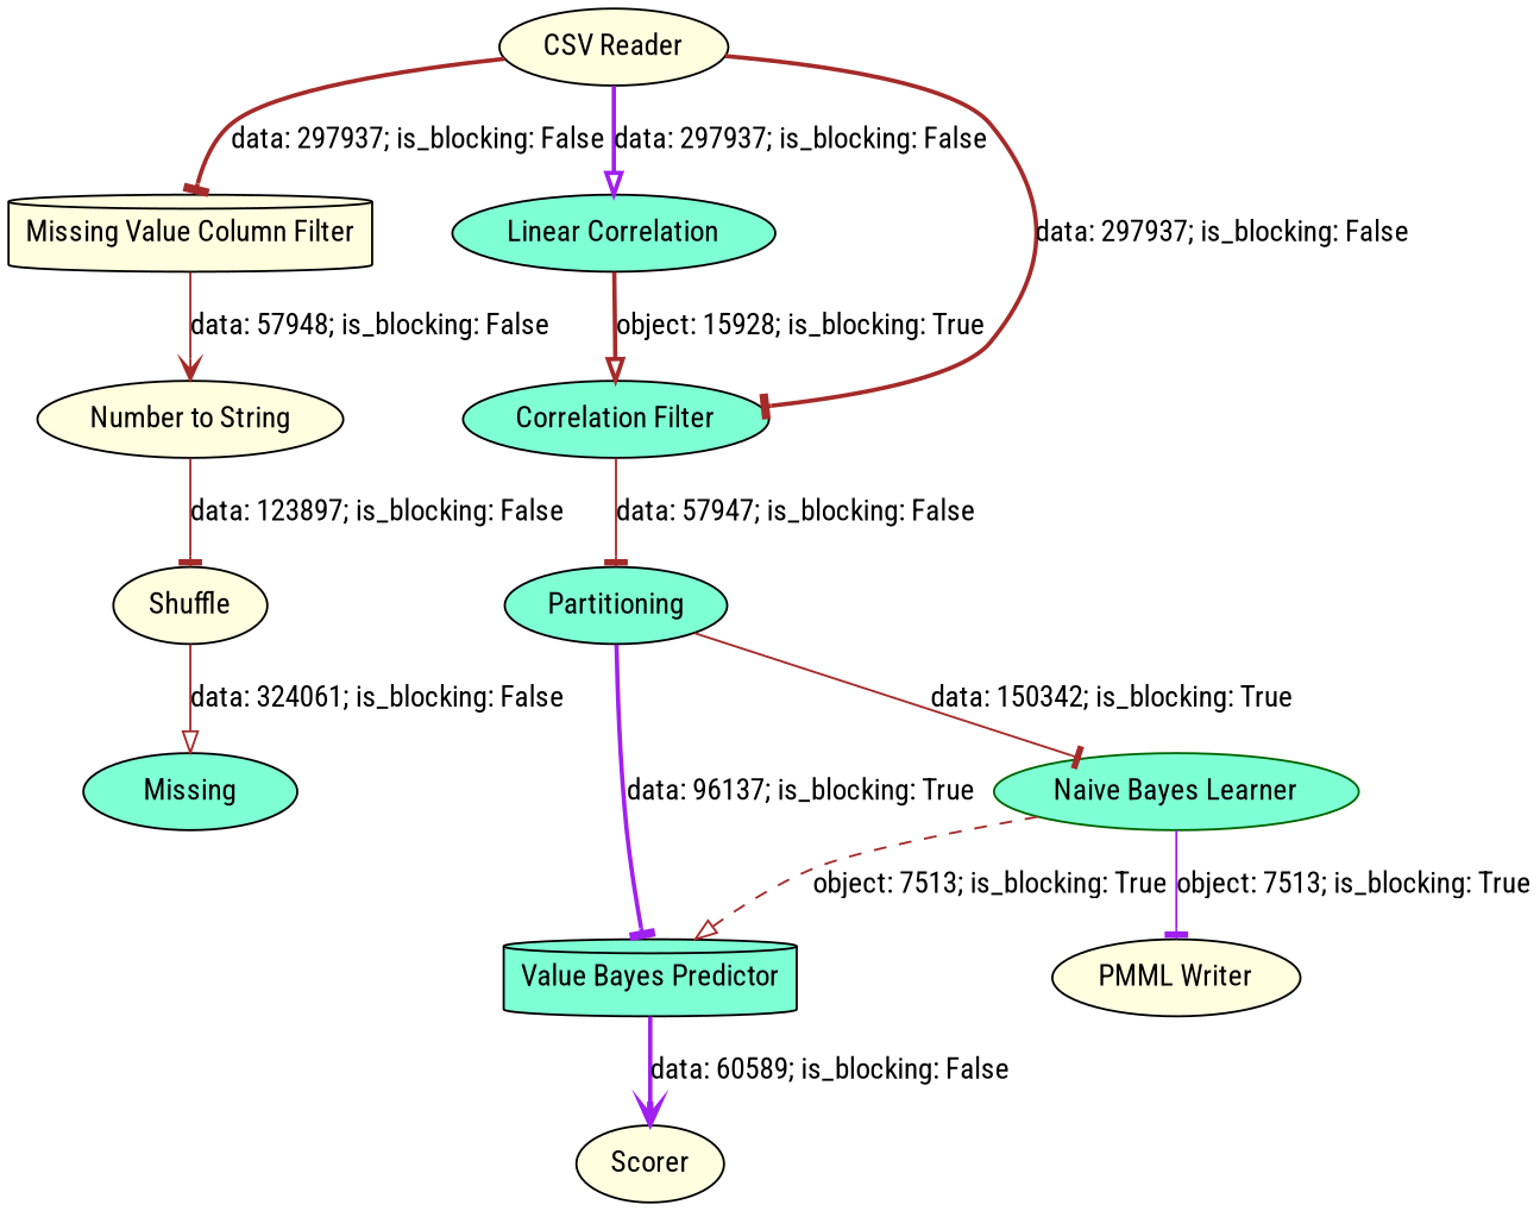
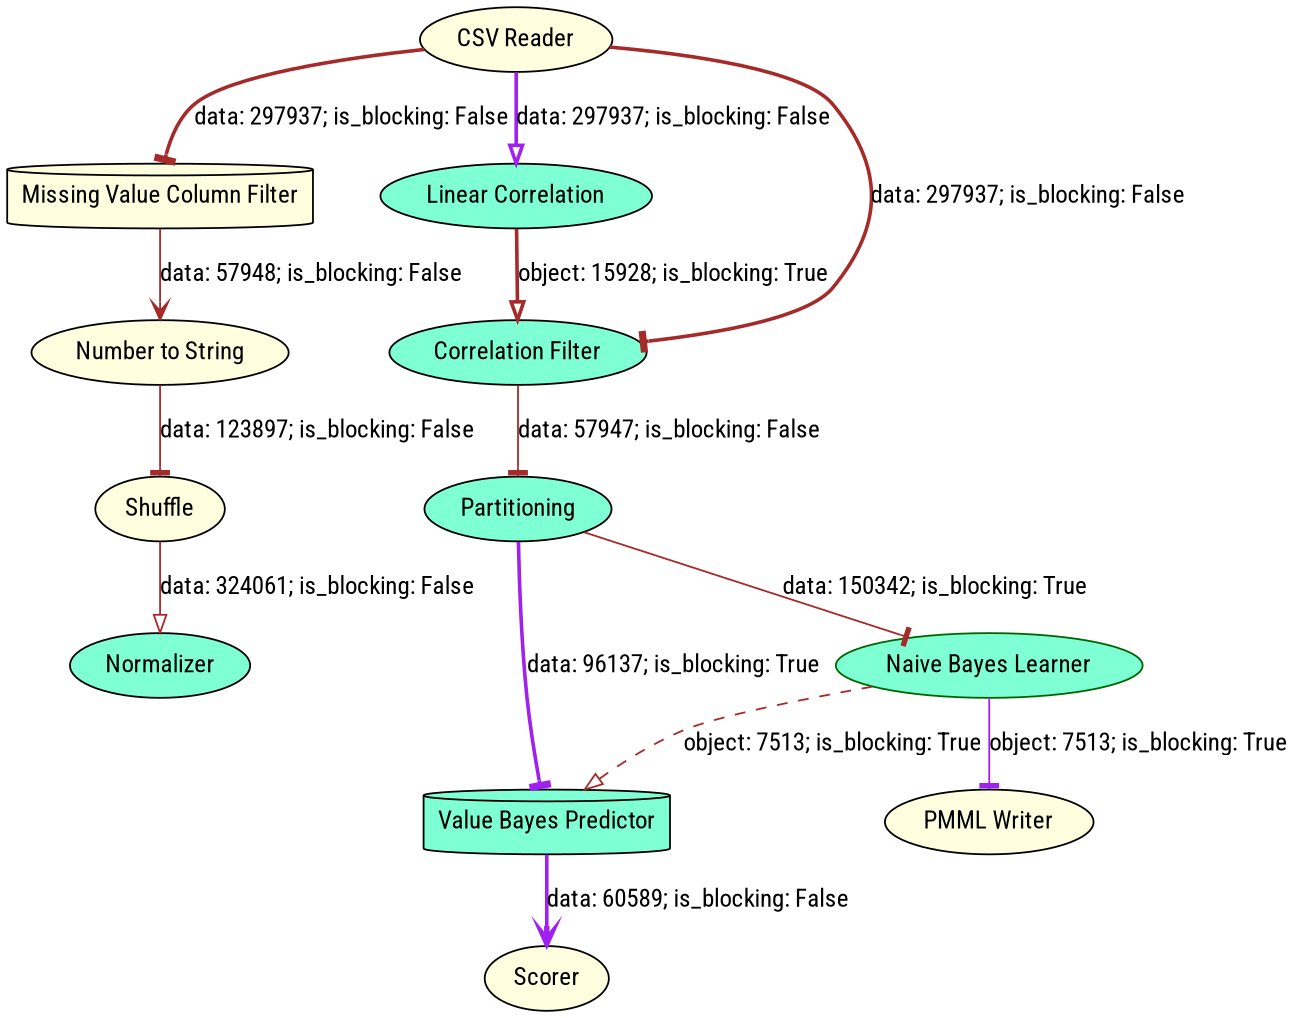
  digraph {
    fontname="Roboto Condensed"
    rankdir=TB
    node [color=black fillcolor=aquamarine fontname="Roboto Condensed" shape=ellipse style=filled]
    edge [arrowhead=tee color=brown fontname="Roboto Condensed" style=solid]
    n1 [color=darkgreen label="Naive Bayes Learner"]
    n2 [label="Value Bayes Predictor" shape=cylinder]
    n3 [fillcolor=lightyellow label="PMML Writer"]
    n4 [fillcolor=lightyellow label=Scorer]
    n5 [fillcolor=lightyellow label="CSV Reader"]
    n6 [fillcolor=lightyellow label="Missing Value Column Filter" shape=cylinder]
    n7 [label="Linear Correlation"]
    n8 [label="Correlation Filter"]
    n9 [fillcolor=lightyellow label="Number to String"]
    n10 [label=Partitioning]
    n11 [fillcolor=lightyellow label=Shuffle]
-   n12 [label=Missing]
+   n12 [label=Normalizer]
    n1 -> n2 [arrowhead=onormal label="object: 7513; is_blocking: True" style=dashed]
    n1 -> n3 [color=purple label="object: 7513; is_blocking: True"]
    n2 -> n4 [arrowhead=vee color=purple label="data: 60589; is_blocking: False" style=bold]
    n5 -> n6 [label="data: 297937; is_blocking: False" style=bold]
    n5 -> n7 [arrowhead=onormal color=purple label="data: 297937; is_blocking: False" style=bold]
    n5 -> n8 [label="data: 297937; is_blocking: False" style=bold]
    n6 -> n9 [arrowhead=vee label="data: 57948; is_blocking: False"]
    n7 -> n8 [arrowhead=onormal label="object: 15928; is_blocking: True" style=bold]
    n8 -> n10 [label="data: 57947; is_blocking: False"]
    n9 -> n11 [label="data: 123897; is_blocking: False"]
    n10 -> n1 [label="data: 150342; is_blocking: True"]
    n10 -> n2 [color=purple label="data: 96137; is_blocking: True" style=bold]
    n11 -> n12 [arrowhead=onormal label="data: 324061; is_blocking: False"]
  }
